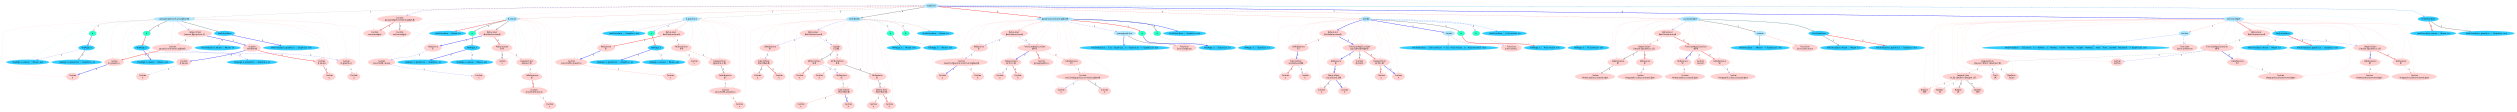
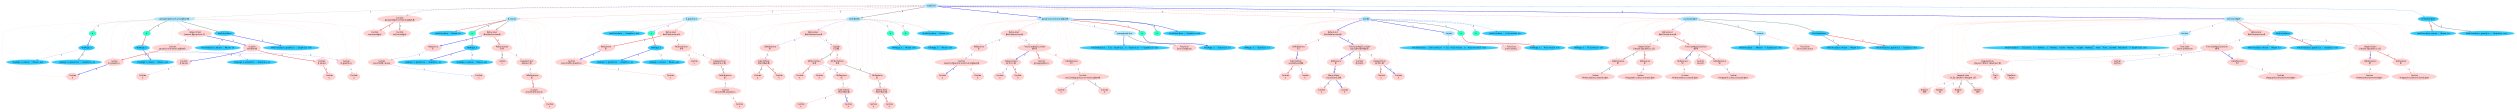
  digraph {
    fontname="IBM Plex Mono"
    node [color="#ffd1d1" fontname="IBM Plex Mono" shape=ellipse style=filled]
    edge [arrowHead=normal arrowsize=1 color="#ffd5d5" dir=forward fontname="IBM Plex Mono"]
    n1 [label="Composition\n{mouse:$graphics:$}"]
    n2 [label="Custom\nboth$and$"]
    n3 [label="Custom\ngraphicscontaining$and$"]
    n4 [label="Custom\n$.mouse"]
    n5 [label="Custom\n$.mouse"]
    n6 [label="Custom\n$.graphics"]
    n7 [label="Custom\n$.graphics"]
    n8 [label="Custom\na"]
    n9 [label="Custom\nb"]
    n10 [label="Custom\na"]
    n11 [label="Custom\nb"]
    n12 [label="Behaviour\n$withbehaviour$"]
    n13 [label="Reference\n$!"]
    n14 [label="Affectation\n$=$"]
    n15 [label="Custom\nresultof$.mouse"]
    n16 [label="Custom\nx"]
    n17 [label="Composition\n{mouse:$}"]
    n18 [label="Custom\nx"]
    n19 [label="CoReference\n$?"]
    n20 [label="Custom\nresultof$.mouse"]
    n21 [label="Custom\nx"]
    n22 [label="Behaviour\n$withbehaviour$"]
    n23 [label="Reference\n$!"]
    n24 [label="Affectation\n$=$"]
    n25 [label="Custom\nresultof$.graphics"]
    n26 [label="Custom\nx"]
    n27 [label="Composition\n{graphics:$}"]
    n28 [label="Custom\nx"]
    n29 [label="CoReference\n$?"]
    n30 [label="Custom\nresultof$.graphics"]
    n31 [label="Custom\nx"]
    n32 [label="Behaviour\n$withbehaviour$"]
    n33 [label="CoReference\n$?"]
    n34 [label="Custom\nall$$"]
    n35 [label="Identifier\n#both$and$"]
    n36 [label="Affectation\n$=$"]
    n37 [label="Affectation\n$=$"]
    n38 [label="Custom\na"]
    n39 [label="Custom\nb"]
    n40 [label="Custom\na"]
    n41 [label="Reference\n$!"]
    n42 [label="Custom\nb"]
    n43 [label="Reference\n$!"]
    n44 [label="Identifier\n#both$and$"]
    n45 [label="Custom\na"]
    n46 [label="Custom\nb"]
    n47 [label="Identifier\n#both$and$"]
    n48 [label="Custom\na"]
    n49 [label="Custom\nb"]
    n50 [label="Function\nfunctiongroup"]
    n51 [label="Behaviour\n$withbehaviour$"]
    n52 [label="Reference\n$!"]
    n53 [label="FunctionApplication\n$$=$"]
    n54 [label="Custom\nresultofgraphicscontaining$and$"]
    n55 [label="Custom\ngroupgraphics"]
    n56 [label="Composition\n{a:$,b:$}"]
    n57 [label="CoReference\n$?"]
    n58 [label="Custom\na"]
    n59 [label="Custom\nb"]
    n60 [label="Custom\na"]
    n61 [label="Custom\nb"]
    n62 [label="Custom\nresultofgraphicscontaining$and$"]
    n63 [label="Custom\na"]
    n64 [label="Custom\nb"]
    n65 [label="Function\nfunctionall"]
    n66 [label="Behaviour\n$withbehaviour$"]
    n67 [label="CoReference\n$?"]
    n68 [label="FunctionApplication\napply$to$andget$"]
    n69 [label="Identifier\nvariableall$$"]
    n70 [label="Custom\nfuncall"]
    n71 [label="Reference\n$!"]
    n72 [label="Composition\n{a:$b:$}"]
    n73 [label="Custom\na"]
    n74 [label="Custom\nb"]
    n75 [label="Identifier\nvariableall$$"]
    n76 [label="Custom\na"]
    n77 [label="Custom\nb"]
    n78 [label="Custom\na"]
    n79 [label="Custom\nb"]
    n80 [label="Function\nfunctioncursor"]
    n81 [label="Behaviour\n$withbehaviour$"]
    n82 [label="Composition\n{mouse:$graphics:$}"]
    n83 [label="FunctionApplication\n$$=$"]
    n84 [label="CoReference\n$?"]
    n85 [label="Reference\n$!"]
    n86 [label="Custom\ncursor"]
    n87 [label="Reference\n$!"]
    n88 [label="CoReference\n$?"]
    n89 [label="Custom\nthemouseforcursorwidget"]
    n90 [label="Custom\nthegraphicsforcursorwidget"]
    n91 [label="Custom\nthemouseforcursorwidget"]
    n92 [label="Custom\nthegraphicsforcursorwidget"]
    n93 [label="Function\nfunctionbutton"]
    n94 [label="Behaviour\n$withbehaviour$"]
    n95 [label="Composition\n{mouse:$graphics:$}"]
    n96 [label="FunctionApplication\n$$=$"]
    n97 [label="CoReference\n$?"]
    n98 [label="Reference\n$!"]
    n99 [label="Custom\nbutton"]
    n100 [label="Composition\n{layout:$text:$pushed:$}"]
    n101 [label="CoReference\n$?"]
    n102 [label="Custom\nthemouseforbuttonwidget"]
    n103 [label="Custom\nthegraphicsforbuttonwidget"]
    n104 [label="Composition\n{x:$y:$width:$height:$}"]
    n105 [label="Text\nOK"]
    n106 [label="Boolean\nfalse"]
    n107 [label="Custom\nthegraphicsforbuttonwidget"]
    n108 [label="Number\n10"]
    n109 [label="Number\n10"]
    n110 [label="Number\n200"]
    n111 [label="Number\n100"]
    n112 [label="Custom\ngroupwidgetcontaining$and$"]
    n113 [label="Custom\ncursorwidget"]
    n114 [label="Custom\nbuttonwidget"]
    n115 [color="#afe7ff" label=simpleUI]
    n116 [color="#afe7ff" label="groupwidgetcontaining$and$"]
    n117 [color="#afe7ff" label="$.mouse"]
    n118 [color="#afe7ff" label="$.graphics"]
    n119 [color="#afe7ff" label="both$and$"]
    n120 [color="#afe7ff" label="graphicscontaining$and$"]
    n121 [color="#afe7ff" label="all$$"]
    n122 [color="#afe7ff" label=cursorwidget]
    n123 [color="#afe7ff" label=buttonwidget]
    n124 [color="#2fcdff" label=theInterface]
    n125 [color="#2fcdff" label="theInterface.mouse : Mouse in"]
    n126 [color="#2fcdff" label="theInterface.graphics : Graphics out"]
    n127 [color="#2fffc7" label=a]
    n128 [color="#2fffc7" label=b]
    n129 [color="#2fcdff" label="theArgs.a"]
    n130 [color="#2fcdff" label="theArgs.a.mouse : Mouse out"]
    n131 [color="#2fcdff" label="theArgs.a.graphics : Graphics in"]
    n132 [color="#2fcdff" label="theArgs.b"]
    n133 [color="#2fcdff" label="theArgs.b.mouse : Mouse out"]
    n134 [color="#2fcdff" label="theArgs.b.graphics : Graphics in"]
    n135 [color="#2fcdff" label=theInterface]
    n136 [color="#2fcdff" label="theInterface.mouse : Mouse in"]
    n137 [color="#2fcdff" label="theInterface.graphics : Graphics out"]
    n138 [color="#2fffc7" label=x]
    n139 [color="#2fcdff" label="theArgs.x"]
    n140 [color="#2fcdff" label="theArgs.x.mouse : Mouse out"]
    n141 [color="#2fcdff" label="theArgs.x.graphics : Graphics in"]
    n142 [color="#2fcdff" label="theInterface : Mouse in"]
    n143 [color="#2fffc7" label=x]
    n144 [color="#2fcdff" label="theArgs.x"]
    n145 [color="#2fcdff" label="theArgs.x.mouse : Mouse out"]
    n146 [color="#2fcdff" label="theArgs.x.graphics : Graphics in"]
    n147 [color="#2fcdff" label="theInterface : Graphics out"]
    n148 [color="#2fffc7" label=a]
    n149 [color="#2fffc7" label=b]
    n150 [color="#2fcdff" label="theArgs.a : Mouse out"]
    n151 [color="#2fcdff" label="theArgs.b : Mouse out"]
    n152 [color="#2fcdff" label="theInterface : Mouse in"]
    n153 [color="#afe7ff" label=groupgraphics]
    n154 [color="#2fffc7" label=a]
    n155 [color="#2fffc7" label=b]
    n156 [color="#2fcdff" label="theArgs.a : Graphics in"]
    n157 [color="#2fcdff" label="theArgs.b : Graphics in"]
    n158 [color="#2fcdff" label="theInterface : Graphics out"]
    n159 [color="#afe7ff" label=layout]
    n160 [color="#2fffc7" label=a]
    n161 [color="#2fffc7" label=b]
    n162 [color="#2fcdff" label="theArgs.a : Activation out"]
    n163 [color="#2fcdff" label="theArgs.b : Activation out"]
    n164 [color="#2fcdff" label="theInterface : Activation in"]
    n165 [color="#afe7ff" label=cursor]
    n166 [color="#2fcdff" label=theInterface]
    n167 [color="#2fcdff" label="theInterface.mouse : Mouse in"]
    n168 [color="#2fcdff" label="theInterface.graphics : Graphics out"]
    n169 [color="#afe7ff" label=button]
    n170 [color="#2fcdff" label=theInterface]
    n171 [color="#2fcdff" label="theInterface.mouse : Mouse in"]
    n172 [color="#2fcdff" label="theInterface.graphics : Graphics out"]
    n173 [color="#2fcdff" label="theInterface : {{a: Graphics, b: Graphics} -> Graphics} out"]
    n174 [color="#2fcdff" label="theInterface : {Activation -> {a: Activation, b: Activation}} out"]
    n175 [color="#2fcdff" label="theInterface : {Mouse -> Graphics} out"]
    n176 [color="#2fcdff" label="theInterface : {{layout: {x: Number, y: Number, width: Number, height: Number}, text: Text, pushed: Boolean} -> Graphics} out"]
    n1 -> n2 [arrowhead=odot color=blue label=1 style=bold]
    n1 -> n3 [arrowhead=odot color=red label=2 style=dashed]
    n2 -> n4 [arrowhead=onormal color=red label=1 style=bold]
    n2 -> n5 [arrowhead=odot color=blue label=2 style=bold]
    n3 -> n6 [arrowhead=onormal color=blue label=1 style=dashed]
    n3 -> n7 [arrowhead=onormal color=red label=2 style=bold]
    n4 -> n8 [arrowhead=odot color=red label=1 style=bold]
    n5 -> n9 [arrowhead=onormal color=gray40 label=1 style=dashed]
    n6 -> n10 [arrowhead=odot color=gray40 label=1 style=dashed]
    n7 -> n11 [arrowhead=onormal color=blue label=1 style=bold]
    n12 -> n13 [arrowhead=onormal color=blue label=1 style=bold]
    n12 -> n14 [arrowhead=odot color=red label=2 style=bold]
    n13 -> n15 [arrowhead=odot color=blue label=1 style=dashed]
    n14 -> n16 [arrowhead=onormal color=gray40 label=1 style=bold]
    n14 -> n17 [arrowhead=odot color=red label=2 style=dashed]
    n15 -> n18 [arrowhead=onormal color=blue label=1 style=dashed]
    n17 -> n19 [arrowhead=odot color=gray40 label=1 style=dashed]
    n19 -> n20 [arrowhead=odot color=red label=1 style=bold]
    n20 -> n21 [arrowhead=onormal color=red label=1 style=dashed]
    n22 -> n23 [arrowhead=odot color=red label=1 style=bold]
    n22 -> n24 [arrowhead=odot color=red label=2 style=dashed]
    n23 -> n25 [arrowhead=onormal color=blue label=1 style=bold]
    n24 -> n26 [arrowhead=odot color=red label=1 style=dashed]
    n24 -> n27 [arrowhead=onormal color=red label=2 style=dashed]
    n25 -> n28 [arrowhead=odot color=red label=1 style=dashed]
    n27 -> n29 [arrowhead=odot color=gray40 label=1 style=bold]
    n29 -> n30 [arrowhead=odot color=gray40 label=1 style=dashed]
    n30 -> n31 [arrowhead=onormal color=red label=1 style=dashed]
    n32 -> n33 [arrowhead=odot color=blue label=1 style=dashed]
    n32 -> n34 [arrowhead=onormal color=blue label=2 style=dashed]
    n33 -> n35 [arrowhead=odot color=blue label=1 style=dashed]
    n34 -> n36 [arrowhead=odot color=gray40 label=1 style=bold]
    n34 -> n37 [arrowhead=onormal color=red label=2 style=dashed]
    n35 -> n38 [arrowhead=odot color=gray40 label=1 style=bold]
    n35 -> n39 [arrowhead=odot color=red label=2 style=bold]
    n36 -> n40 [arrowhead=odot color=red label=1 style=bold]
    n36 -> n41 [arrowhead=onormal color=blue label=2 style=dashed]
    n37 -> n42 [arrowhead=onormal color=red label=1 style=dashed]
    n37 -> n43 [arrowhead=odot color=gray40 label=2 style=bold]
    n41 -> n44 [arrowhead=odot color=gray40 label=1 style=dashed]
    n43 -> n47 [arrowhead=odot color=gray40 label=1 style=bold]
    n44 -> n45 [arrowhead=odot color=red label=1 style=dashed]
    n44 -> n46 [arrowhead=onormal color=blue label=2 style=bold]
    n47 -> n48 [arrowhead=onormal color=red label=1 style=dashed]
    n47 -> n49 [arrowhead=odot color=red label=2 style=bold]
    n51 -> n52 [arrowhead=odot color=blue label=1 style=dashed]
    n51 -> n53 [arrowhead=odot color=blue label=2 style=dashed]
    n52 -> n54 [arrowhead=odot color=blue label=1 style=dashed]
    n53 -> n55 [arrowhead=odot color=red label=1 style=bold]
    n53 -> n56 [arrowhead=odot color=blue label=2 style=bold]
    n53 -> n57 [arrowhead=odot color=red label=3 style=dashed]
    n54 -> n58 [arrowhead=odot color=blue label=1 style=bold]
    n54 -> n59 [arrowhead=odot color=red label=2 style=dashed]
    n56 -> n60 [arrowhead=onormal color=blue label=1 style=dashed]
    n56 -> n61 [arrowhead=odot color=red label=2 style=bold]
    n57 -> n62 [arrowhead=odot color=gray40 label=1 style=dashed]
    n62 -> n63 [arrowhead=onormal color=blue label=1 style=dashed]
    n62 -> n64 [arrowhead=odot color=gray40 label=2 style=bold]
    n66 -> n67 [arrowhead=onormal color=red label=1 style=dashed]
    n66 -> n68 [arrowhead=onormal color=blue label=2 style=bold]
    n67 -> n69 [arrowhead=odot color=blue label=1 style=bold]
    n68 -> n70 [arrowhead=onormal color=gray40 label=1 style=bold]
    n68 -> n71 [arrowhead=onormal color=blue label=2 style=bold]
-   n68 -> n72 [arrowhead=odot color=red label=3 style=bold]
+   n68 -> n72 [arrowhead=odot color=red label=3 style=dashed]
    n69 -> n73 [arrowhead=odot color=red label=1 style=bold]
    n69 -> n74 [arrowhead=onormal color=blue label=2 style=dashed]
    n71 -> n75 [arrowhead=onormal color=blue label=1 style=bold]
    n72 -> n76 [arrowhead=onormal color=red label=1 style=bold]
    n72 -> n77 [arrowhead=onormal color=blue label=2 style=bold]
    n75 -> n78 [arrowhead=onormal color=gray40 label=1 style=bold]
    n75 -> n79 [arrowhead=onormal color=blue label=2 style=bold]
    n81 -> n82 [arrowhead=onormal color=red label=1 style=dashed]
    n81 -> n83 [arrowhead=onormal color=red label=2 style=bold]
    n82 -> n84 [arrowhead=onormal color=gray40 label=1 style=bold]
    n82 -> n85 [arrowhead=odot color=red label=2 style=bold]
    n83 -> n86 [arrowhead=odot color=red label=1 style=dashed]
    n83 -> n87 [arrowhead=onormal color=blue label=2 style=bold]
    n83 -> n88 [arrowhead=odot color=red label=3 style=bold]
    n84 -> n89 [arrowhead=odot color=gray40 label=1 style=bold]
    n85 -> n90 [arrowhead=odot color=blue label=1 style=dashed]
    n87 -> n91 [arrowhead=odot color=red label=1 style=dashed]
    n88 -> n92 [arrowhead=onormal color=blue label=1 style=dashed]
    n94 -> n95 [arrowhead=odot color=blue label=1 style=dashed]
    n94 -> n96 [arrowhead=odot color=gray40 label=2 style=dashed]
    n95 -> n97 [arrowhead=odot color=blue label=1 style=bold]
    n95 -> n98 [arrowhead=odot color=red label=2 style=bold]
    n96 -> n99 [arrowhead=odot color=blue label=1 style=dashed]
    n96 -> n100 [arrowhead=onormal color=gray40 label=2 style=dashed]
    n96 -> n101 [arrowhead=onormal color=blue label=3 style=bold]
    n97 -> n102 [arrowhead=odot color=gray40 label=1 style=dashed]
    n98 -> n103 [arrowhead=odot color=red label=1 style=dashed]
    n100 -> n104 [arrowhead=onormal color=gray40 label=1 style=dashed]
    n100 -> n105 [arrowhead=onormal color=blue label=2 style=dashed]
    n100 -> n106 [arrowhead=odot color=gray40 label=3 style=dashed]
    n101 -> n107 [arrowhead=onormal color=gray40 label=1 style=dashed]
    n104 -> n108 [arrowhead=odot color=gray40 label=1 style=dashed]
    n104 -> n109 [arrowhead=odot color=gray40 label=2 style=bold]
    n104 -> n110 [arrowhead=onormal color=red label=3 style=dashed]
    n104 -> n111 [arrowhead=odot color=gray40 label=4 style=bold]
    n112 -> n113 [arrowhead=odot color=red label=1 style=bold]
    n112 -> n114 [arrowhead=onormal color=gray40 label=2 style=bold]
    n115 -> n112 [arrowhead=onormal color=blue style=dashed]
    n115 -> n112
    n115 -> n113
    n115 -> n114
    n115 -> n116 [arrowhead=onormal color=gray40 label=1 style=dashed]
    n115 -> n117 [arrowhead=onormal color=red label=2 style=dashed]
    n115 -> n118 [arrowhead=onormal color=gray40 label=3 style=dashed]
    n115 -> n119 [arrowhead=onormal color=gray40 label=4 style=bold]
-   n115 -> n120 [arrowhead=onormal color=red label=5 style=bold]
+   n115 -> n120 [arrowhead=onormal color=blue label=5 style=bold]
    n115 -> n121 [arrowhead=onormal color=red label=6 style=dashed]
    n115 -> n122 [arrowhead=onormal color=red label=7 style=dashed]
    n115 -> n123 [arrowhead=odot color=blue label=8 style=bold]
    n115 -> n124 [arrowhead=odot color=blue style=dashed]
    n115 -> n124 [color="#bef9ff"]
    n115 -> n125 [color="#bef9ff"]
    n115 -> n126 [color="#bef9ff"]
    n116 -> n1 [arrowhead=onormal color=blue style=dashed]
    n116 -> n1
    n116 -> n2
    n116 -> n3
    n116 -> n4
    n116 -> n5
    n116 -> n6
    n116 -> n7
    n116 -> n8
    n116 -> n9
    n116 -> n10
    n116 -> n11
    n116 -> n127 [arrowhead=onormal color=red label=1 style=dashed]
    n116 -> n128 [arrowhead=onormal color=gray40 label=2 style=bold]
    n116 -> n129 [color="#bef9ff"]
    n116 -> n130 [color="#bef9ff"]
    n116 -> n131 [color="#bef9ff"]
    n116 -> n132 [color="#bef9ff"]
    n116 -> n133 [color="#bef9ff"]
    n116 -> n134 [color="#bef9ff"]
    n116 -> n135 [arrowhead=odot color=gray40 style=bold]
    n116 -> n135 [color="#bef9ff"]
    n116 -> n136 [color="#bef9ff"]
    n116 -> n137 [color="#bef9ff"]
    n117 -> n12 [arrowhead=onormal color=gray40 style=bold]
    n117 -> n12
    n117 -> n13
    n117 -> n14
    n117 -> n15
    n117 -> n16
    n117 -> n17
    n117 -> n18
    n117 -> n19
    n117 -> n20
    n117 -> n21
    n117 -> n138 [arrowhead=odot color=gray40 label=1 style=bold]
    n117 -> n139 [color="#bef9ff"]
    n117 -> n140 [color="#bef9ff"]
    n117 -> n141 [color="#bef9ff"]
    n117 -> n142 [arrowhead=odot color=red style=bold]
    n117 -> n142 [color="#bef9ff"]
    n118 -> n22 [arrowhead=odot color=red style=dashed]
    n118 -> n22
    n118 -> n23
    n118 -> n24
    n118 -> n25
    n118 -> n26
    n118 -> n27
    n118 -> n28
    n118 -> n29
    n118 -> n30
    n118 -> n31
    n118 -> n143 [arrowhead=onormal color=blue label=1 style=dashed]
    n118 -> n144 [color="#bef9ff"]
    n118 -> n145 [color="#bef9ff"]
    n118 -> n146 [color="#bef9ff"]
    n118 -> n147 [arrowhead=odot color=red style=dashed]
    n118 -> n147 [color="#bef9ff"]
    n119 -> n32 [arrowhead=onormal color=blue style=dashed]
    n119 -> n32
    n119 -> n33
    n119 -> n34
    n119 -> n35
    n119 -> n36
    n119 -> n37
    n119 -> n38
    n119 -> n39
    n119 -> n40
    n119 -> n41
    n119 -> n42
    n119 -> n43
    n119 -> n44
    n119 -> n45
    n119 -> n46
    n119 -> n47
    n119 -> n48
    n119 -> n49
    n119 -> n148 [arrowhead=odot color=gray40 label=1 style=dashed]
    n119 -> n149 [arrowhead=onormal color=red label=2 style=dashed]
    n119 -> n150 [color="#bef9ff"]
    n119 -> n151 [color="#bef9ff"]
    n119 -> n152 [arrowhead=onormal color=red style=dashed]
    n119 -> n152 [color="#bef9ff"]
    n120 -> n51 [arrowhead=odot color=red style=dashed]
    n120 -> n51
    n120 -> n52
    n120 -> n53
    n120 -> n54
    n120 -> n55
    n120 -> n56
    n120 -> n57
    n120 -> n58
    n120 -> n59
    n120 -> n60
    n120 -> n61
    n120 -> n62
    n120 -> n63
    n120 -> n64
    n120 -> n153 [arrowhead=onormal color=blue label=1 style=dashed]
    n120 -> n154 [arrowhead=odot color=red label=1 style=bold]
    n120 -> n155 [arrowhead=onormal color=gray40 label=2 style=bold]
    n120 -> n156 [color="#bef9ff"]
    n120 -> n157 [color="#bef9ff"]
    n120 -> n158 [arrowhead=odot color=blue style=bold]
    n120 -> n158 [color="#bef9ff"]
    n121 -> n66 [arrowhead=odot color=blue style=bold]
    n121 -> n66
    n121 -> n67
    n121 -> n68
    n121 -> n69
    n121 -> n70
    n121 -> n71
    n121 -> n72
    n121 -> n73
    n121 -> n74
    n121 -> n75
    n121 -> n76
    n121 -> n77
    n121 -> n78
    n121 -> n79
    n121 -> n159 [arrowhead=odot color=blue label=1 style=bold]
    n121 -> n160 [arrowhead=odot color=gray40 label=1 style=bold]
    n121 -> n161 [arrowhead=onormal color=blue label=2 style=dashed]
    n121 -> n162 [color="#bef9ff"]
    n121 -> n163 [color="#bef9ff"]
    n121 -> n164 [arrowhead=odot color=blue style=dashed]
    n121 -> n164 [color="#bef9ff"]
    n122 -> n81 [arrowhead=onormal color=blue style=dashed]
    n122 -> n81
    n122 -> n82
    n122 -> n83
    n122 -> n84
    n122 -> n85
    n122 -> n86
    n122 -> n87
    n122 -> n88
    n122 -> n89
    n122 -> n90
    n122 -> n91
    n122 -> n92
    n122 -> n165 [arrowhead=onormal color=gray40 label=1 style=bold]
    n122 -> n166 [arrowhead=odot color=gray40 style=bold]
    n122 -> n166 [color="#bef9ff"]
    n122 -> n167 [color="#bef9ff"]
    n122 -> n168 [color="#bef9ff"]
    n123 -> n94 [arrowhead=odot color=red style=bold]
    n123 -> n94
    n123 -> n95
    n123 -> n96
    n123 -> n97
    n123 -> n98
    n123 -> n99
    n123 -> n100
    n123 -> n101
    n123 -> n102
    n123 -> n103
    n123 -> n104
    n123 -> n105
    n123 -> n106
    n123 -> n107
    n123 -> n108
    n123 -> n109
    n123 -> n110
    n123 -> n111
    n123 -> n169 [arrowhead=onormal color=red label=1 style=dashed]
    n123 -> n170 [arrowhead=odot color=red style=dashed]
    n123 -> n170 [color="#bef9ff"]
    n123 -> n171 [color="#bef9ff"]
    n123 -> n172 [color="#bef9ff"]
    n124 -> n125 [arrowhead=onormal color=red label=1 style=bold]
    n124 -> n126 [arrowhead=odot color=gray40 label=2 style=bold]
    n127 -> n129 [arrowhead=odot color=blue style=bold]
    n128 -> n132 [arrowhead=onormal color=red style=bold]
    n129 -> n130 [arrowhead=onormal color=blue label=1 style=dashed]
    n129 -> n131 [arrowhead=odot color=gray40 label=2 style=bold]
    n132 -> n133 [arrowhead=odot color=blue label=1 style=bold]
    n132 -> n134 [arrowhead=odot color=blue label=2 style=dashed]
    n135 -> n136 [arrowhead=onormal color=red label=1 style=dashed]
    n135 -> n137 [arrowhead=odot color=blue label=2 style=bold]
    n138 -> n139 [arrowhead=odot color=gray40 style=bold]
    n139 -> n140 [arrowhead=odot color=blue label=1 style=dashed]
    n139 -> n141 [arrowhead=odot color=blue label=2 style=bold]
    n143 -> n144 [arrowhead=odot color=red style=bold]
    n144 -> n145 [arrowhead=odot color=red label=1 style=dashed]
    n144 -> n146 [arrowhead=odot color=blue label=2 style=bold]
    n148 -> n150 [arrowhead=onormal color=gray40 style=bold]
    n149 -> n151 [arrowhead=odot color=red style=dashed]
    n153 -> n50 [arrowhead=odot color=gray40 style=bold]
    n153 -> n50
    n153 -> n173 [arrowhead=odot color=blue style=bold]
    n153 -> n173 [color="#bef9ff"]
    n154 -> n156 [arrowhead=onormal color=blue style=bold]
    n155 -> n157 [arrowhead=onormal color=gray40 style=dashed]
    n159 -> n65 [arrowhead=odot color=blue style=dashed]
    n159 -> n65
    n159 -> n174 [arrowhead=onormal color=red style=dashed]
    n159 -> n174 [color="#bef9ff"]
    n160 -> n162 [arrowhead=odot color=red style=bold]
    n161 -> n163 [arrowhead=odot color=gray40 style=dashed]
    n165 -> n80 [arrowhead=odot color=red style=dashed]
    n165 -> n80
    n165 -> n175 [arrowhead=onormal color=gray40 style=bold]
    n165 -> n175 [color="#bef9ff"]
    n166 -> n167 [arrowhead=onormal color=gray40 label=1 style=bold]
    n166 -> n168 [arrowhead=onormal color=red label=2 style=bold]
    n169 -> n93 [arrowhead=onormal color=blue style=dashed]
    n169 -> n93
    n169 -> n176 [arrowhead=onormal color=blue style=dashed]
    n169 -> n176 [color="#bef9ff"]
    n170 -> n171 [arrowhead=onormal color=red label=1 style=dashed]
    n170 -> n172 [arrowhead=onormal color=red label=2 style=bold]
  }
